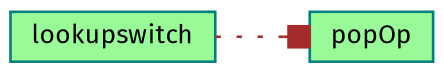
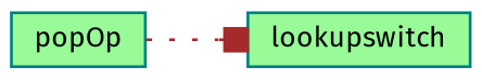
  digraph {
    rankdir=LR
    fontname="Fira Sans"
    node [color=teal fillcolor=palegreen fontname="Fira Sans" fontsize=10 shape=record style=filled]
    n1 [fontcolor=black height=0.2 label=lookupswitch width=0.4]
    n2 [height=0.2 label=popOp width=0.4]
-   n1 -> n2 [color=brown fontname="Fira Sans" fontsize=10 labelfontname=Helvetica labelfontsize=10 style=dotted arrowhead=box]
+   n2 -> n1 [color=brown fontname="Fira Sans" fontsize=10 labelfontname=Helvetica labelfontsize=10 style=dotted arrowhead=box]
  }
